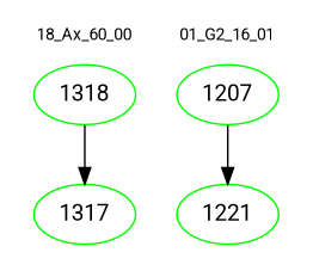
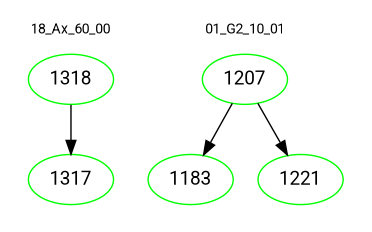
  digraph {
    fontname=Roboto
    node [color=green fontname=Roboto]
    edge [color=black fontname=Roboto]
    n1 [label=1318]
    n2 [label=1317]
    n3 [label=1207]
+   n4 [label=1183]
    n5 [label=1221]
    subgraph cluster_1 {
      color=white
      fontsize=10
      label="18_Ax_60_00"
      n1
      n2
    }
    subgraph cluster_2 {
      color=white
      fontsize=10
-     label="01_G2_16_01"
+     label="01_G2_10_01"
      n3
+     n4
      n5
    }
    n1 -> n2
+   n3 -> n4
    n3 -> n5
  }
